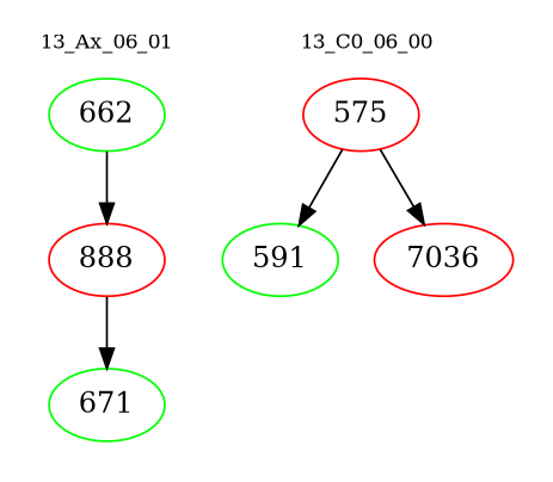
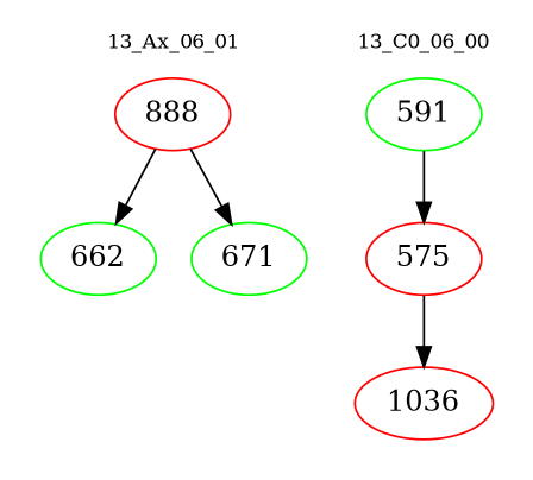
  digraph {
    node [color=green]
    edge [color=black]
    n1 [label=662]
    n2 [label=671]
    n3 [color=red label=888]
    n4 [color=red label=575]
    n5 [label=591]
-   n6 [color=red label=7036]
+   n6 [color=red label=1036]
    subgraph cluster_1 {
      color=white
      fontsize=10
      label="13_Ax_06_01"
      n1
      n2
      n3
    }
    subgraph cluster_2 {
      color=white
      fontsize=10
      label="13_C0_06_00"
      n4
      n5
      n6
    }
-   n1 -> n3
+   n3 -> n1
    n3 -> n2
-   n4 -> n5
+   n5 -> n4
    n4 -> n6
  }
